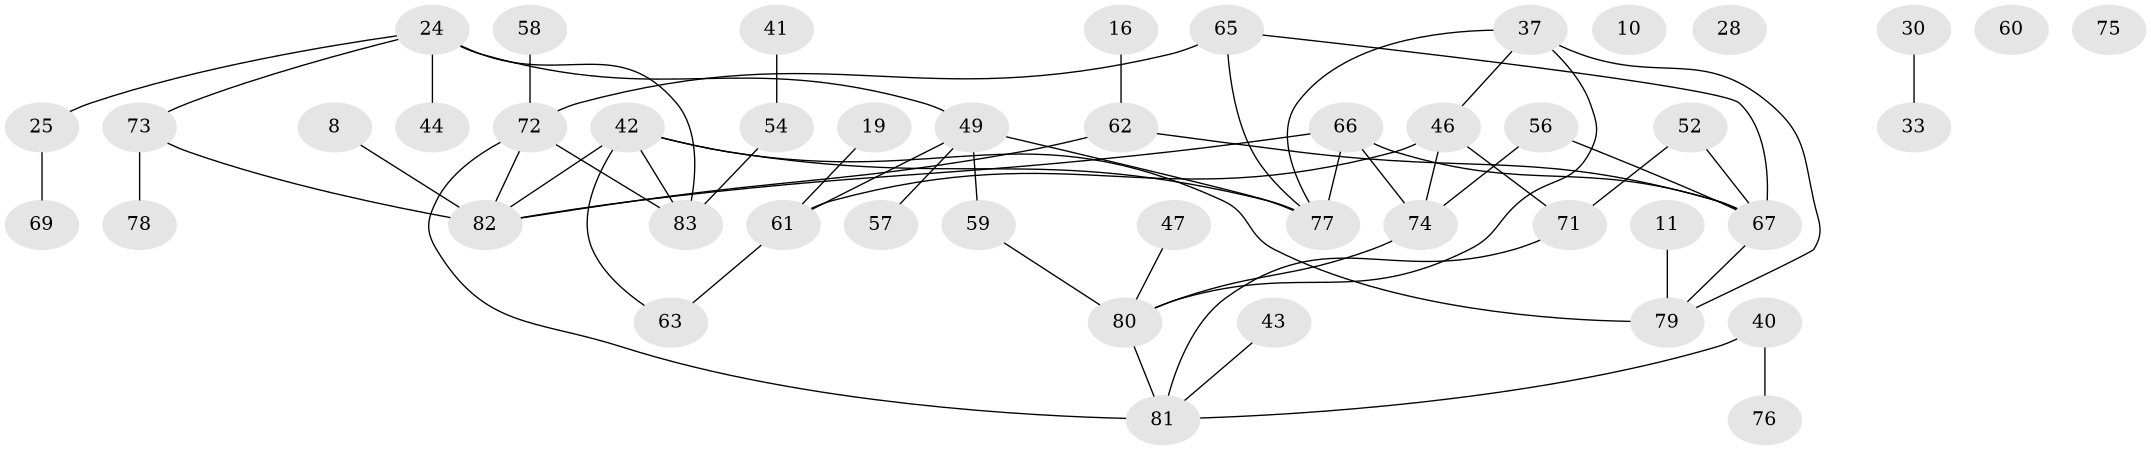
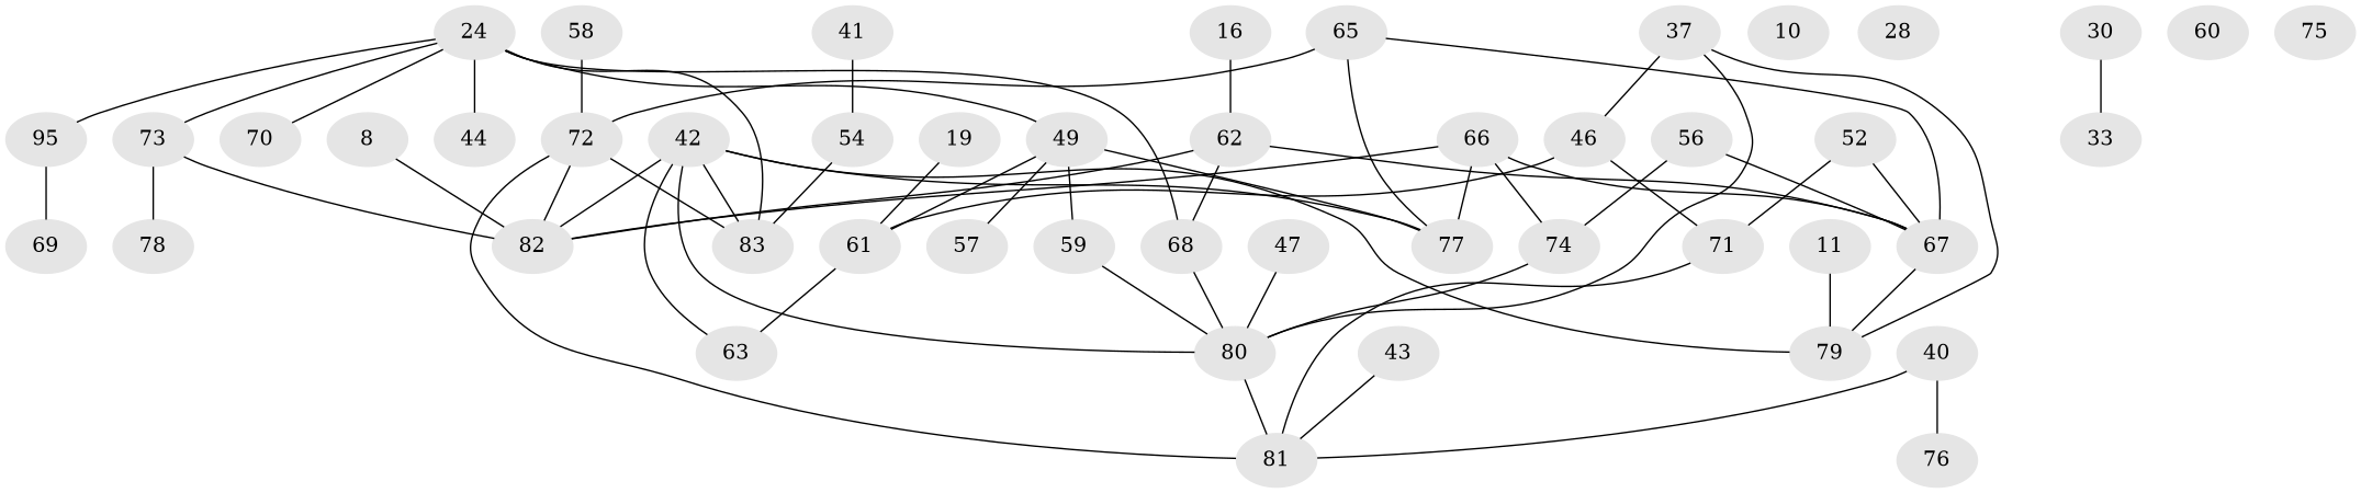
  graph {
    node [color=gray90 style=filled]
    82 [super="+27"]
    8
    10
    11
    79
    62 [super="+14"]
+   68 [super="+26"]
    67 [super="+64"]
    16
    61 [super="+20"]
    63
    19
    24 [super="+12"]
-   25
+   25 [label=95]
    44
    49 [super="+34"]
+   70
    73 [super="+45+53"]
    83 [super="+17+31"]
    69
    77 [super="+50+32"]
    57
    59
    80 [super="+2+51+15"]
    78
    28
    33 [super="+7"]
    30
    37 [super="+36"]
    46 [super="+4+5"]
    71 [super="+39"]
    74 [super="+6"]
    81
    40
    76
    41
    54
    42 [super="+23+29"]
    43
    47
    72 [super="+9+55"]
    52 [super="+1+21"]
    56
    58
    60
    65
    66 [super="+38"]
    75
    8 -- 82
    11 -- 79
    62 -- 82
+   62 -- 68
    62 -- 67
+   68 -- 80
    67 -- 79
    16 -- 62
    61 -- 63
    19 -- 61
+   24 -- 68 [weight=2]
    24 -- 25
    24 -- 44
    24 -- 49
+   24 -- 70
    24 -- 73
    24 -- 83
    25 -- 69
    49 -- 61
    49 -- 77
    49 -- 57
    49 -- 59 [weight=2]
    73 -- 82
    73 -- 78
    59 -- 80
    80 -- 81
    30 -- 33
    37 -- 79
-   37 -- 77
    37 -- 80
    37 -- 46
    46 -- 61 [weight=2]
    46 -- 71
-   46 -- 74
    71 -- 81
    74 -- 80
    40 -- 81
    40 -- 76
    41 -- 54
    54 -- 83
    42 -- 82
    42 -- 79
    42 -- 63
    42 -- 83
    42 -- 77
+   42 -- 80
    43 -- 81
    47 -- 80
    72 -- 82
    72 -- 83
    72 -- 81 [weight=2]
    52 -- 67 [weight=2]
    52 -- 71
    56 -- 67 [weight=2]
    56 -- 74
    58 -- 72
    65 -- 67 [weight=2]
    65 -- 77
    65 -- 72
    66 -- 82
    66 -- 67 [weight=2]
    66 -- 77
    66 -- 74 [weight=2]
  }
